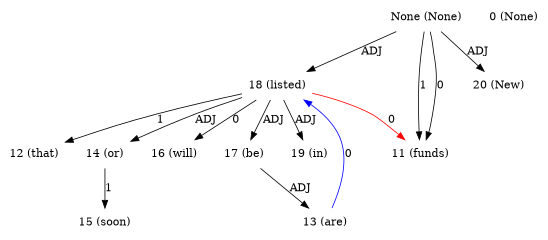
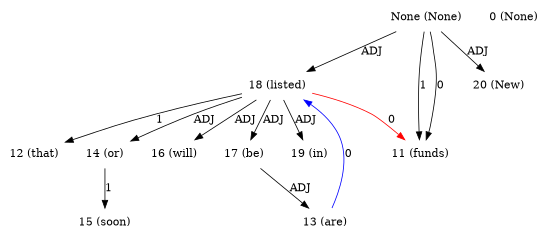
  digraph {
    node [shape=plaintext]
    edge [dir=forward]
    n1 [label="None (None)"]
    n2 [label="18 (listed)"]
    n3 [label="11 (funds)"]
    n4 [label="20 (New)"]
    n5 [label="12 (that)"]
    n6 [label="14 (or)"]
    n7 [label="16 (will)"]
    n8 [label="17 (be)"]
    n9 [label="19 (in)"]
    n10 [label="13 (are)"]
    n11 [label="15 (soon)"]
    n12 [label="0 (None)"]
    n1 -> n2 [label=ADJ]
    n1 -> n3 [label=1]
    n1 -> n3 [label=0]
    n1 -> n4 [label=ADJ]
    n2 -> n3 [color=red label=0]
    n2 -> n5 [label=1]
    n2 -> n6 [label=ADJ]
-   n2 -> n7 [label=0]
+   n2 -> n7 [label=ADJ]
    n2 -> n8 [label=ADJ]
    n2 -> n9 [label=ADJ]
    n6 -> n11 [label=1]
    n8 -> n10 [label=ADJ]
    n10 -> n2 [color=blue label=0]
  }
